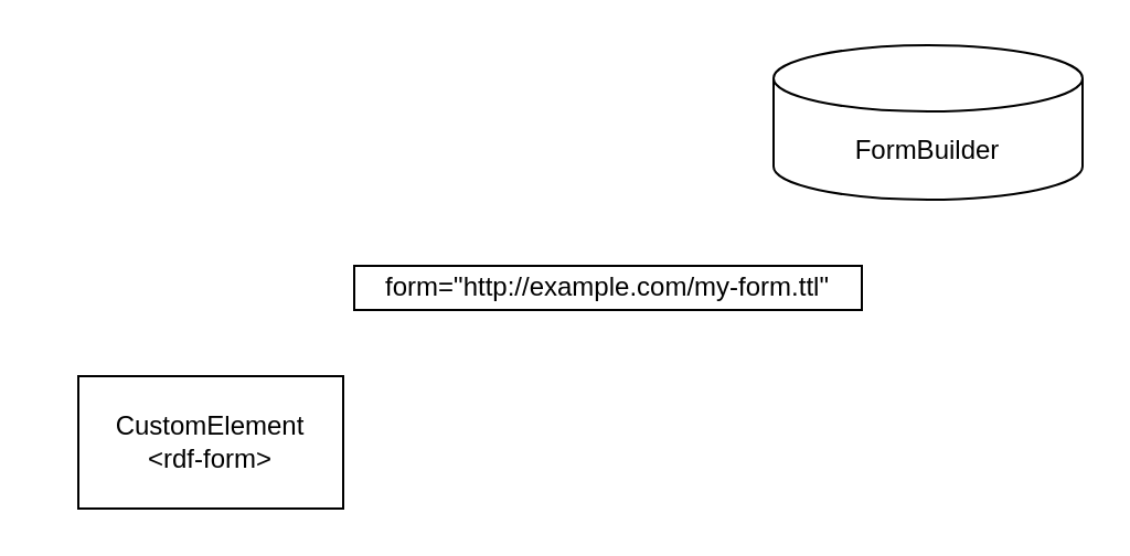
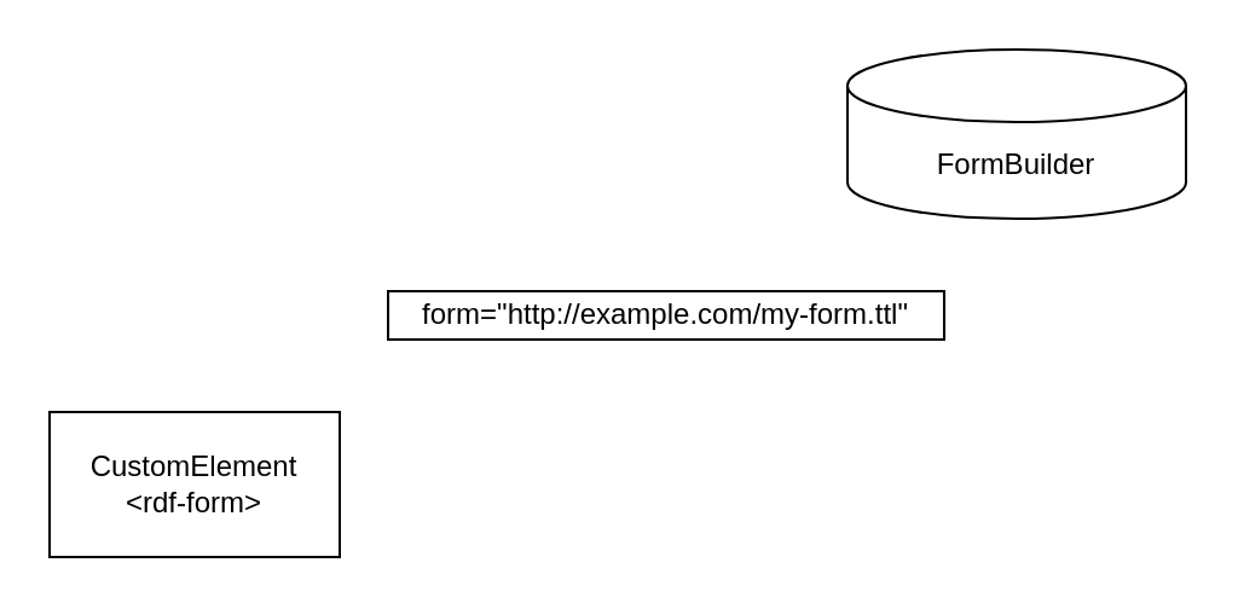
  <mxCell id="0" />
  <mxCell id="1" parent="0" />
- <mxCell id="2" value="CustomElement&lt;br&gt;&amp;lt;rdf-form&amp;gt;" style="rounded=0;whiteSpace=wrap;html=1;" vertex="1" parent="1"><mxGeometry x="35" y="170" width="120" height="60" as="geometry" /></mxCell>
+ <mxCell id="2" value="CustomElement&lt;br&gt;&amp;lt;rdf-form&amp;gt;" style="rounded=0;whiteSpace=wrap;html=1;" vertex="1" parent="1"><mxGeometry x="20" y="170" width="120" height="60" as="geometry" /></mxCell>
  <mxCell id="3" value="FormBuilder" style="shape=cylinder3;whiteSpace=wrap;html=1;boundedLbl=1;backgroundOutline=1;size=15;" vertex="1" parent="1"><mxGeometry x="350" y="20" width="140" height="70" as="geometry" /></mxCell>
  <mxCell id="4" value="&lt;span&gt;form=&quot;http://example.com/my-form.ttl&quot;&lt;/span&gt;" style="rounded=0;whiteSpace=wrap;html=1;" vertex="1" parent="1"><mxGeometry x="160" y="120" width="230" height="20" as="geometry" /></mxCell>
